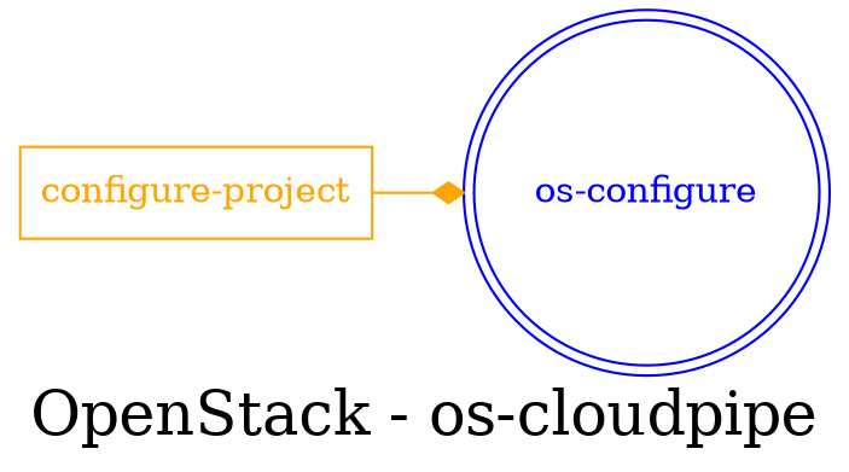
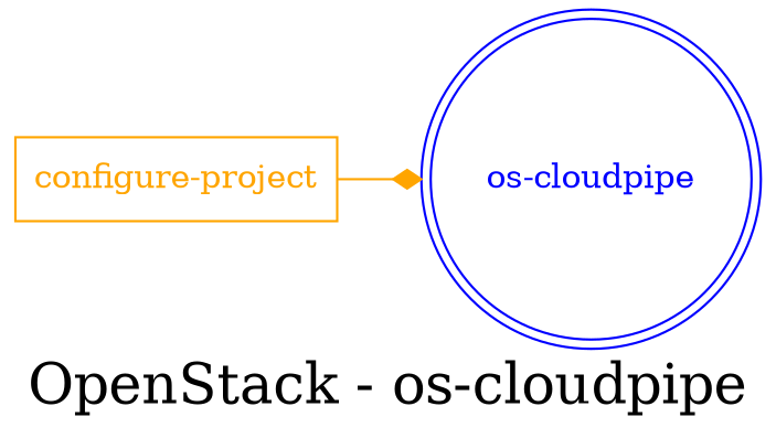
  digraph {
    fontsize=24
    label="OpenStack - os-cloudpipe"
    splines=true
    rankdir=LR
-   "os-cloudpipe" [color=blue fontcolor=blue shape=doublecircle label="os-configure"]
+   "os-cloudpipe" [color=blue fontcolor=blue shape=doublecircle]
    "configure-project" [color=orange fontcolor=orange shape=box]
    "configure-project" -> "os-cloudpipe" [arrowhead=diamond arrowtail=none color=orange fontcolor=orange]
  }
